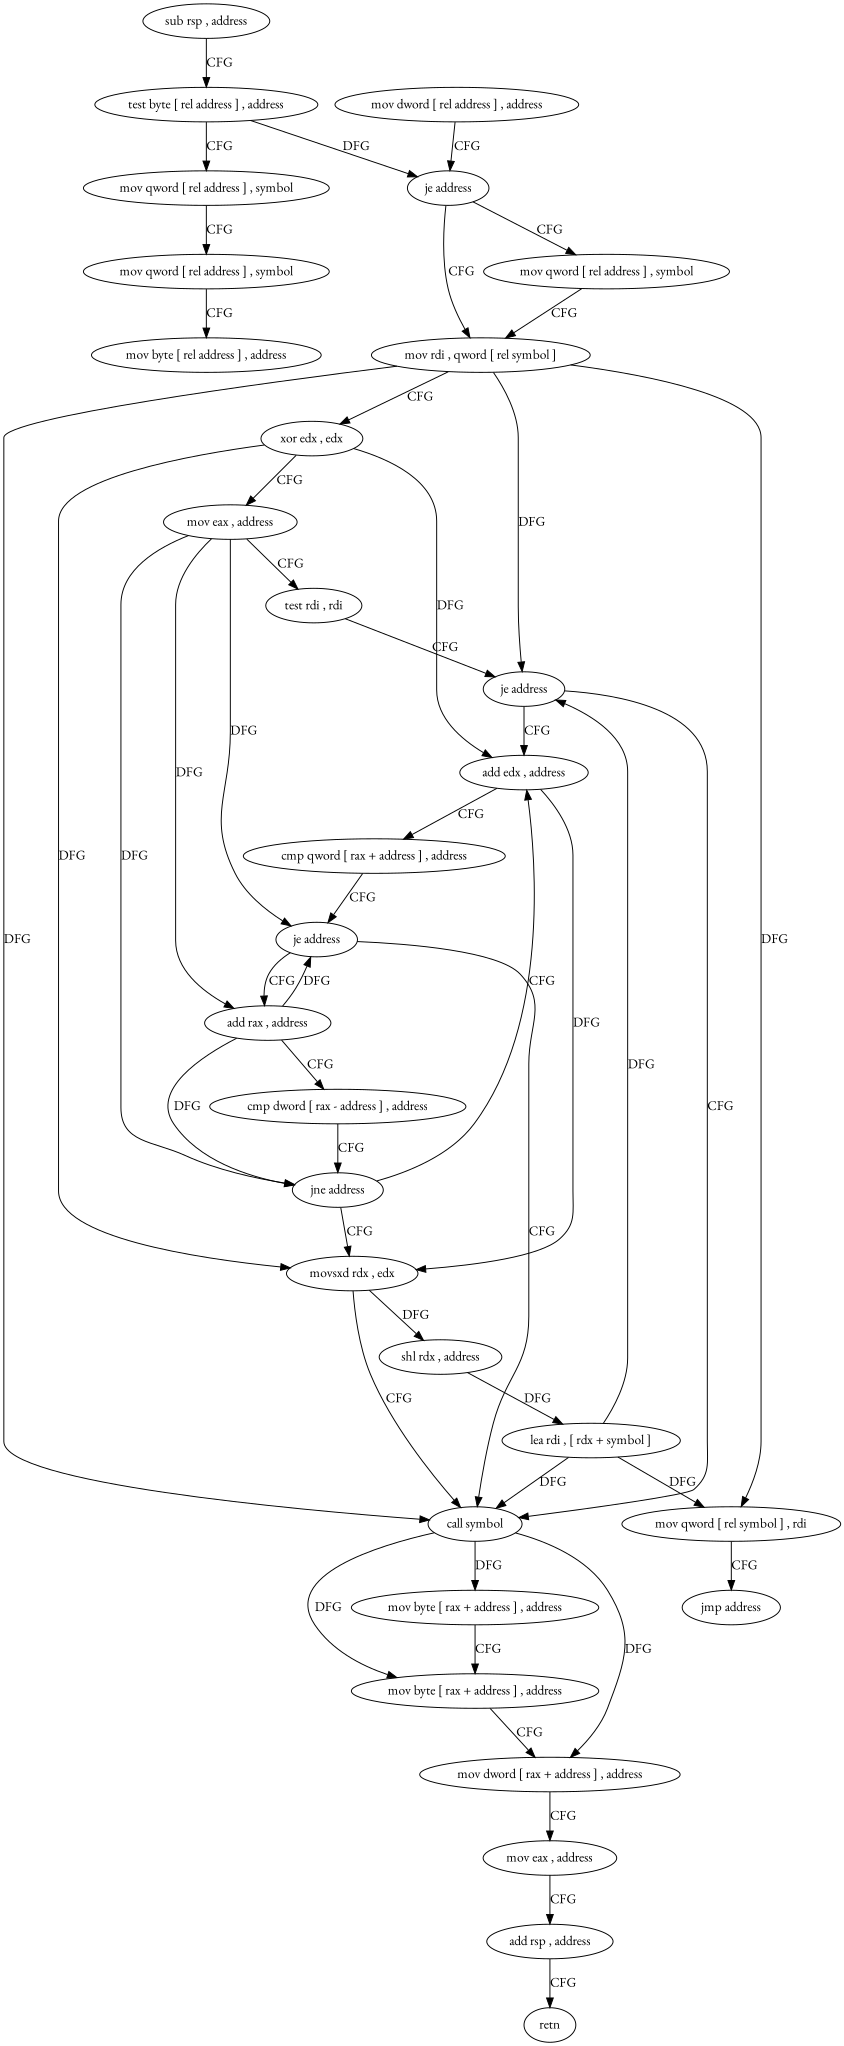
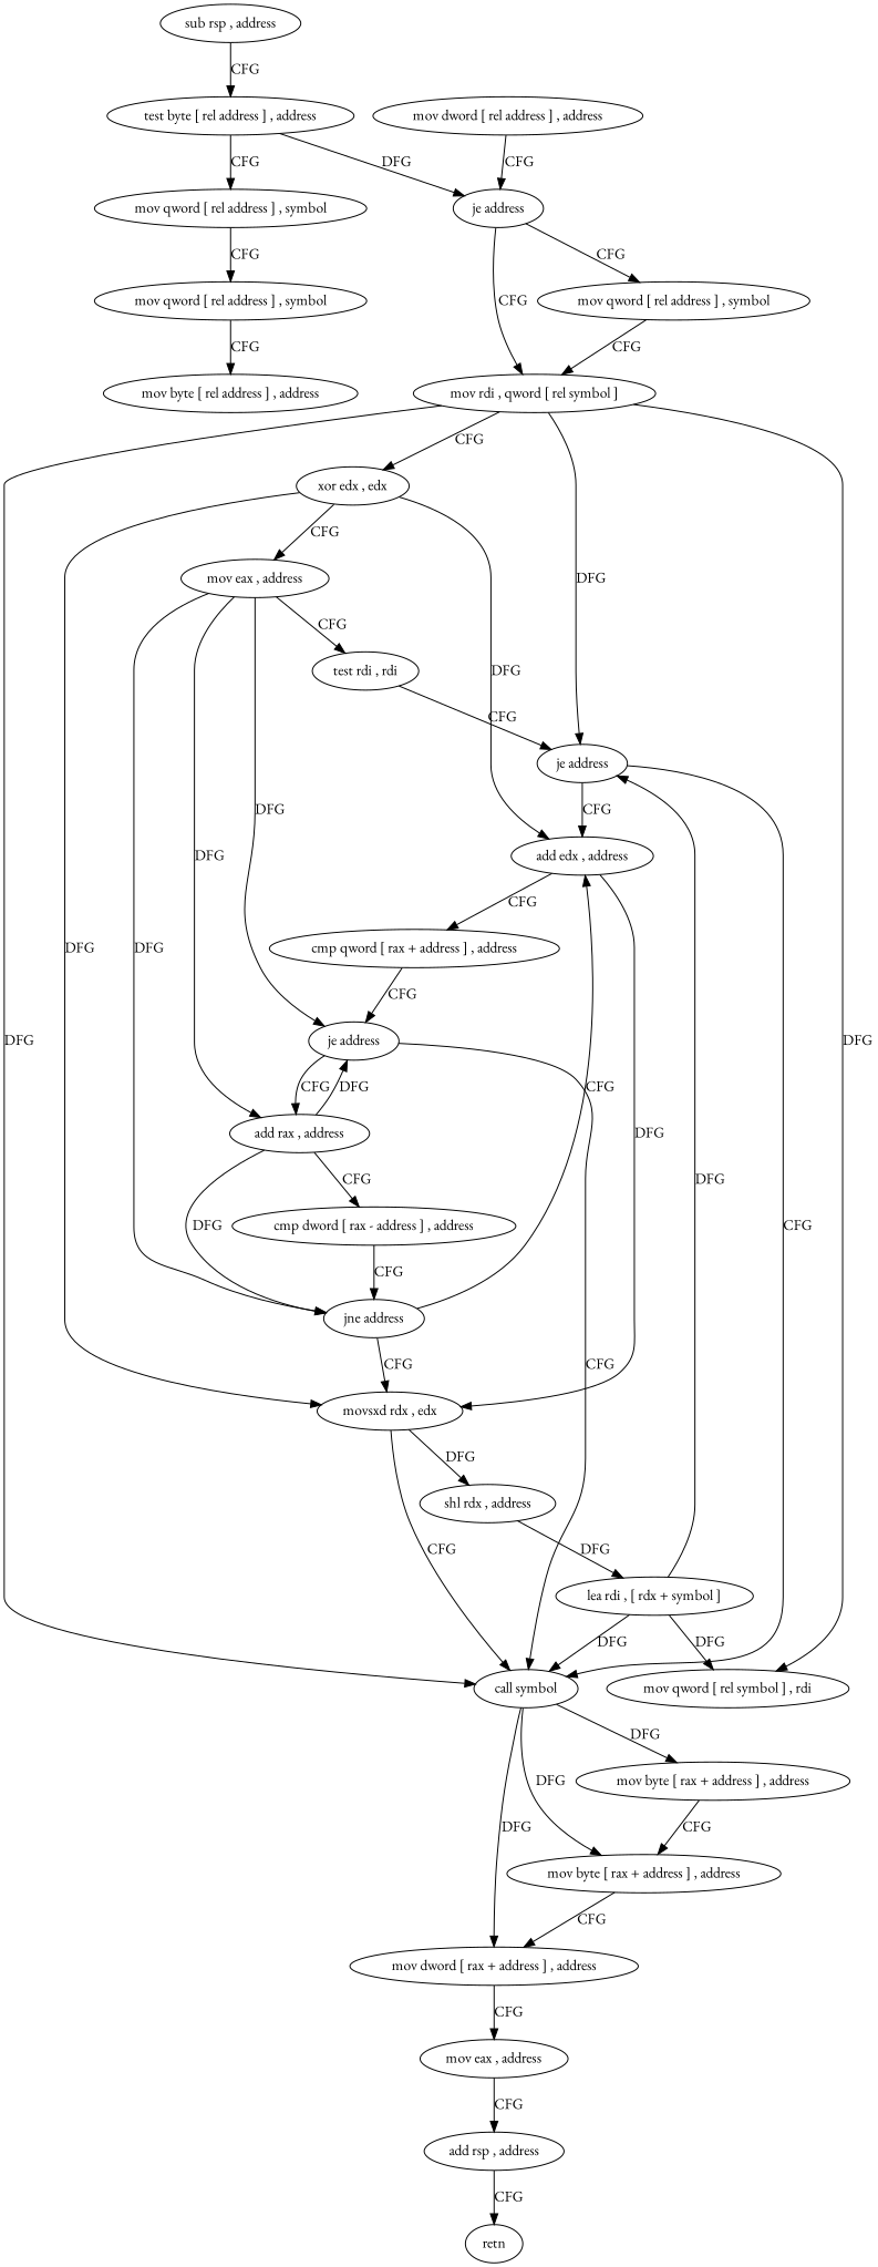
  digraph {
    fontname="EB Garamond"
    node [fontname="EB Garamond"]
    edge [fontname="EB Garamond"]
    n1 [label="sub rsp , address"]
    n2 [label="test byte [ rel address ] , address"]
    n3 [label="mov qword [ rel address ] , symbol"]
    n4 [label="je address"]
    n5 [label="mov qword [ rel address ] , symbol"]
    n6 [label="mov rdi , qword [ rel symbol ]"]
    n7 [label="mov qword [ rel address ] , symbol"]
    n8 [label="mov byte [ rel address ] , address"]
    n9 [label="mov dword [ rel address ] , address"]
    n10 [label="xor edx , edx"]
    n11 [label="je address"]
    n12 [label="call symbol"]
    n13 [label="mov qword [ rel symbol ] , rdi"]
    n14 [label="mov eax , address"]
    n15 [label="add edx , address"]
    n16 [label="movsxd rdx , edx"]
    n17 [label="mov byte [ rax + address ] , address"]
    n18 [label="mov byte [ rax + address ] , address"]
    n19 [label="mov dword [ rax + address ] , address"]
-   n20 [label="jmp address"]
    n21 [label="test rdi , rdi"]
    n22 [label="je address"]
    n23 [label="add rax , address"]
    n24 [label="jne address"]
    n25 [label="cmp qword [ rax + address ] , address"]
    n26 [label="shl rdx , address"]
    n27 [label="cmp dword [ rax - address ] , address"]
    n28 [label="mov eax , address"]
    n29 [label="add rsp , address"]
    n30 [label=retn]
    n31 [label="lea rdi , [ rdx + symbol ]"]
    n1 -> n2 [label=CFG]
    n2 -> n3 [label=CFG]
    n2 -> n4 [label=DFG]
    n3 -> n5 [label=CFG]
    n4 -> n6 [label=CFG]
    n4 -> n7 [label=CFG]
    n5 -> n8 [label=CFG]
    n6 -> n10 [label=CFG]
    n6 -> n11 [label=DFG]
    n6 -> n12 [label=DFG]
    n6 -> n13 [label=DFG]
    n7 -> n6 [label=CFG]
    n9 -> n4 [label=CFG]
    n10 -> n14 [label=CFG]
    n10 -> n15 [label=DFG]
    n10 -> n16 [label=DFG]
    n11 -> n12 [label=CFG]
    n11 -> n15 [label=CFG]
    n12 -> n17 [label=DFG]
    n12 -> n18 [label=DFG]
    n12 -> n19 [label=DFG]
-   n13 -> n20 [label=CFG]
    n14 -> n21 [label=CFG]
    n14 -> n22 [label=DFG]
    n14 -> n23 [label=DFG]
    n14 -> n24 [label=DFG]
    n15 -> n16 [label=DFG]
    n15 -> n25 [label=CFG]
    n16 -> n12 [label=CFG]
    n16 -> n26 [label=DFG]
    n17 -> n18 [label=CFG]
    n18 -> n19 [label=CFG]
    n19 -> n28 [label=CFG]
    n21 -> n11 [label=CFG]
    n22 -> n12 [label=CFG]
    n22 -> n23 [label=CFG]
    n23 -> n22 [label=DFG]
    n23 -> n24 [label=DFG]
    n23 -> n27 [label=CFG]
    n24 -> n15 [label=CFG]
    n24 -> n16 [label=CFG]
    n25 -> n22 [label=CFG]
    n26 -> n31 [label=DFG]
    n27 -> n24 [label=CFG]
    n28 -> n29 [label=CFG]
    n29 -> n30 [label=CFG]
    n31 -> n11 [label=DFG]
    n31 -> n12 [label=DFG]
    n31 -> n13 [label=DFG]
  }
